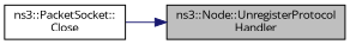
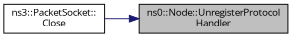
  digraph {
    rankdir=RL
    fontname="Open Sans"
    node [color=black fontname="Open Sans" fontsize=10 shape=record style=filled]
-   n1 [fillcolor=grey75 fontcolor=black height=0.2 label="ns3::Node::UnregisterProtocol\lHandler" width=0.4]
+   n1 [fillcolor=grey75 fontcolor=black height=0.2 label="ns0::Node::UnregisterProtocol\lHandler" width=0.4]
    n2 [fillcolor=white height=0.2 label="ns3::PacketSocket::\lClose" width=0.4]
    n1 -> n2 [color=midnightblue dir=back fontname="Open Sans" fontsize=10 labelfontname=Helvetica labelfontsize=10 style=solid]
  }
